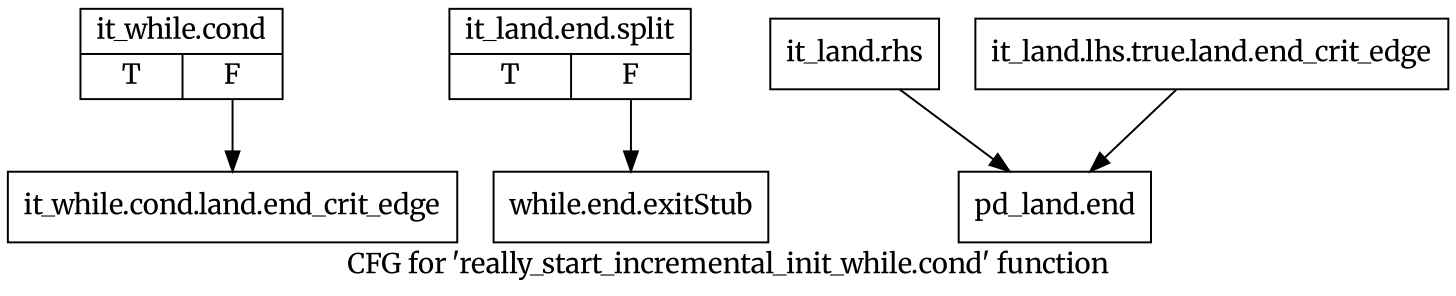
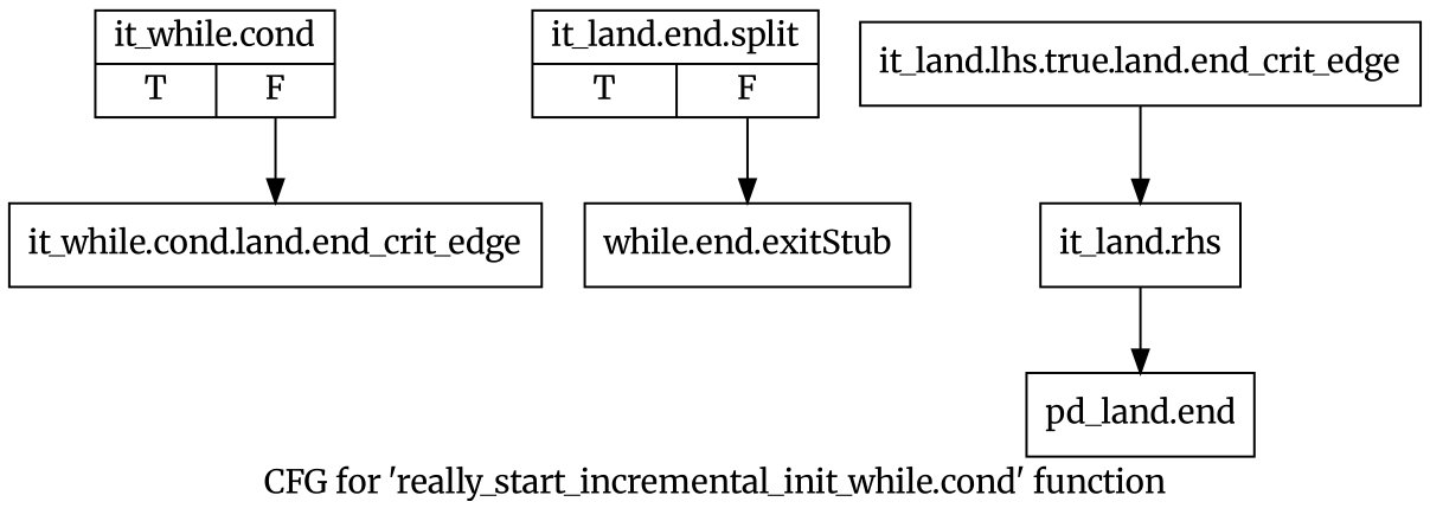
  digraph {
    fontname=Merriweather
    label="CFG for 'really_start_incremental_init_while.cond' function"
    node [fontname=Merriweather shape=record]
    edge [fontname=Merriweather]
    n1 [label="{it_while.cond|{<s0>T|<s1>F}}"]
    n2 [label="{it_while.cond.land.end_crit_edge}"]
    n3 [label="{while.end.exitStub}"]
    n4 [label="{it_land.rhs}"]
    n5 [label="{pd_land.end}"]
    n6 [label="{it_land.lhs.true.land.end_crit_edge}"]
    n7 [label="{it_land.end.split|{<s0>T|<s1>F}}"]
    n1 -> n2 [tailport=s1]
    n4 -> n5
-   n6 -> n5
+   n6 -> n4
    n7 -> n3 [tailport=s1]
  }
